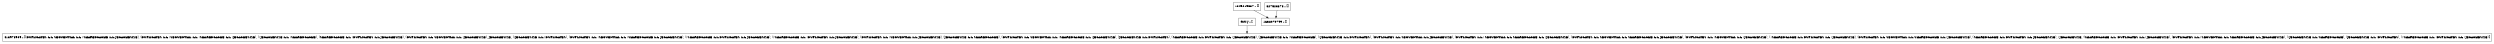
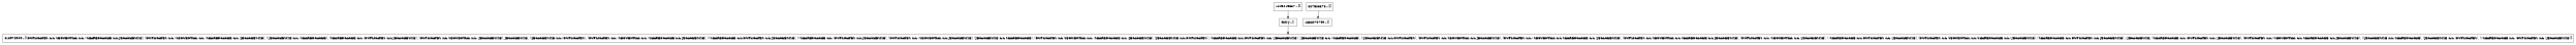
  digraph {
    node [shape=record]
    n1 [label="entry - []"]
    n2 [label="413973909 - [(DUPLICATES && SEQUENTIAL && !SHAREDCACHE && JECACHESIZE), (DUPLICATES && !SEQUENTIAL && !SHAREDCACHE && !JECACHESIZE), (!JECACHESIZE && !SHAREDCACHE), (SHAREDCACHE && !DUPLICATES && JECACHESIZE), (DUPLICATES && SEQUENTIAL && !JECACHESIZE), JECACHESIZE, (!JECACHESIZE && !DUPLICATES), (DUPLICATES && !SEQUENTIAL && !SHAREDCACHE && JECACHESIZE), (!SHAREDCACHE && DUPLICATES && JECACHESIZE), (!SHAREDCACHE && !DUPLICATES && JECACHESIZE), (DUPLICATES && !SEQUENTIAL && JECACHESIZE), (JECACHESIZE && SHAREDCACHE), (DUPLICATES && SEQUENTIAL && !SHAREDCACHE && !JECACHESIZE), (JECACHESIZE && DUPLICATES), (SHAREDCACHE && DUPLICATES && !JECACHESIZE), (JECACHESIZE && !SHAREDCACHE), (!JECACHESIZE && DUPLICATES), (DUPLICATES && SEQUENTIAL && JECACHESIZE), (DUPLICATES && !SEQUENTIAL && SHAREDCACHE && !JECACHESIZE), (DUPLICATES && SEQUENTIAL && SHAREDCACHE && JECACHESIZE), (DUPLICATES && !SEQUENTIAL && !JECACHESIZE), (!SHAREDCACHE && DUPLICATES && !JECACHESIZE), (DUPLICATES && SEQUENTIAL && SHAREDCACHE && !JECACHESIZE), (SHAREDCACHE && DUPLICATES && JECACHESIZE), !JECACHESIZE, (SHAREDCACHE && !DUPLICATES && !JECACHESIZE), (DUPLICATES && !SEQUENTIAL && SHAREDCACHE && JECACHESIZE), (!JECACHESIZE && SHAREDCACHE), (JECACHESIZE && !DUPLICATES), (!SHAREDCACHE && !DUPLICATES && !JECACHESIZE)]"]
    n3 [label="327523873 - []"]
    n4 [label="1638070799 - []"]
    n5 [label="1849219537 - []"]
    n1 -> n2
    n3 -> n4
-   n5 -> n4
+   n5 -> n1
  }
